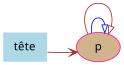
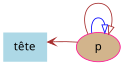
  digraph {
    rankdir=LR
    node [fontname=Courrier style=filled]
    edge [color=brown arrowhead=onormal]
    n1 [label="tête" shape=plaintext fillcolor=lightblue color=purple]
    n2 [label=p fillcolor=tan color=deeppink]
-   n1 -> n2 [arrowhead=vee]
+   n2 -> n1 [arrowhead=vee]
    n2 -> n2 [color=blue]
    n2 -> n2
  }
